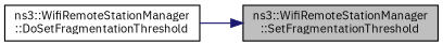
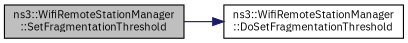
  digraph {
    rankdir=LR
    fontname="IBM Plex Sans"
    node [color=black fontname="IBM Plex Sans" fontsize=10 shape=record style=filled]
    n1 [fillcolor=grey75 fontcolor=black height=0.2 label="ns3::WifiRemoteStationManager\l::SetFragmentationThreshold" width=0.4]
    n2 [fillcolor=white height=0.2 label="ns3::WifiRemoteStationManager\l::DoSetFragmentationThreshold" width=0.4]
-   n2 -> n1 [color=midnightblue fontname="IBM Plex Sans" fontsize=10 labelfontname=Helvetica labelfontsize=10 style=solid]
+   n1 -> n2 [color=midnightblue fontname="IBM Plex Sans" fontsize=10 labelfontname=Helvetica labelfontsize=10 style=solid]
  }
